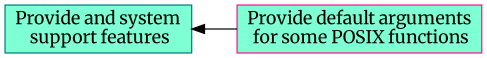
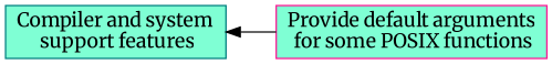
  digraph {
    rankdir=LR
    fontname=Merriweather
    node [fillcolor=aquamarine fontname=Merriweather fontsize=14 shape=box style=filled]
    n1 [color=deeppink fontcolor=black height=0.2 label="Provide default arguments\l for some POSIX functions" width=0.4]
-   n2 [color=teal height=0.2 label="Provide and system\l support features" width=0.4]
+   n2 [color=teal height=0.2 label="Compiler and system\l support features" width=0.4]
    n2 -> n1 [dir=back fontname=Merriweather fontsize=14 labelfontname=Helvetica labelfontsize=14 shape=plaintext style=solid]
  }
